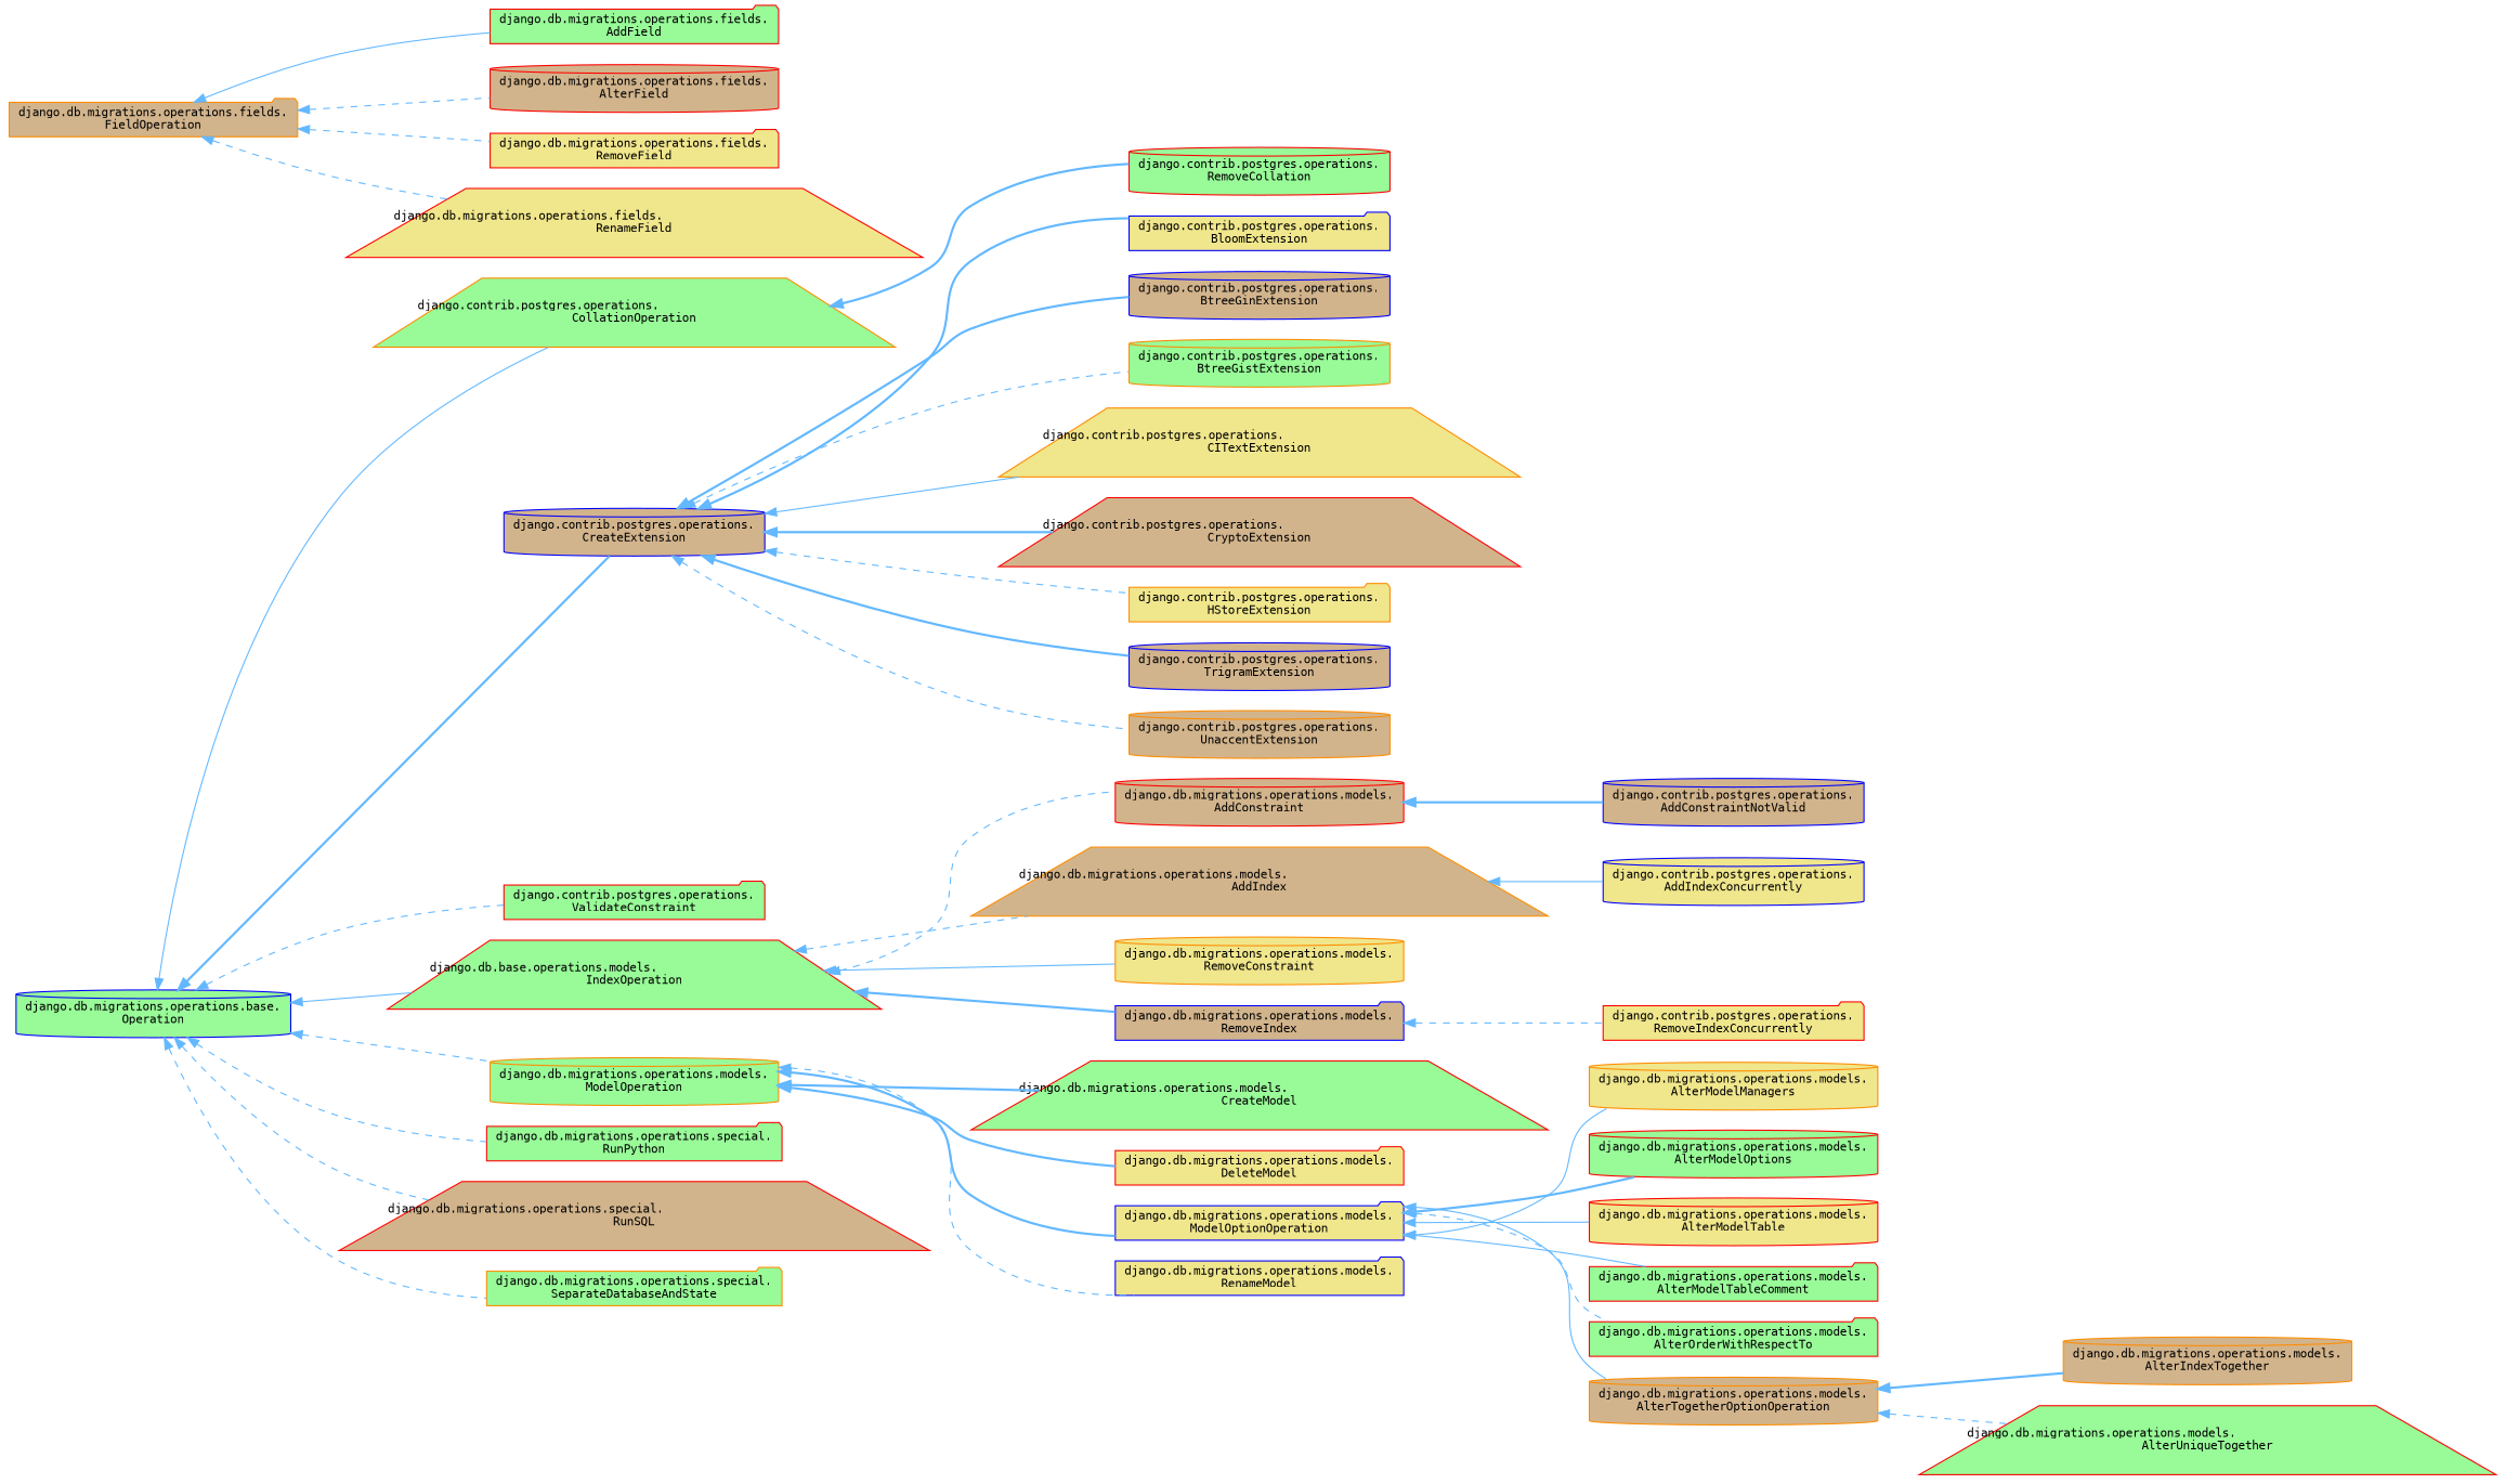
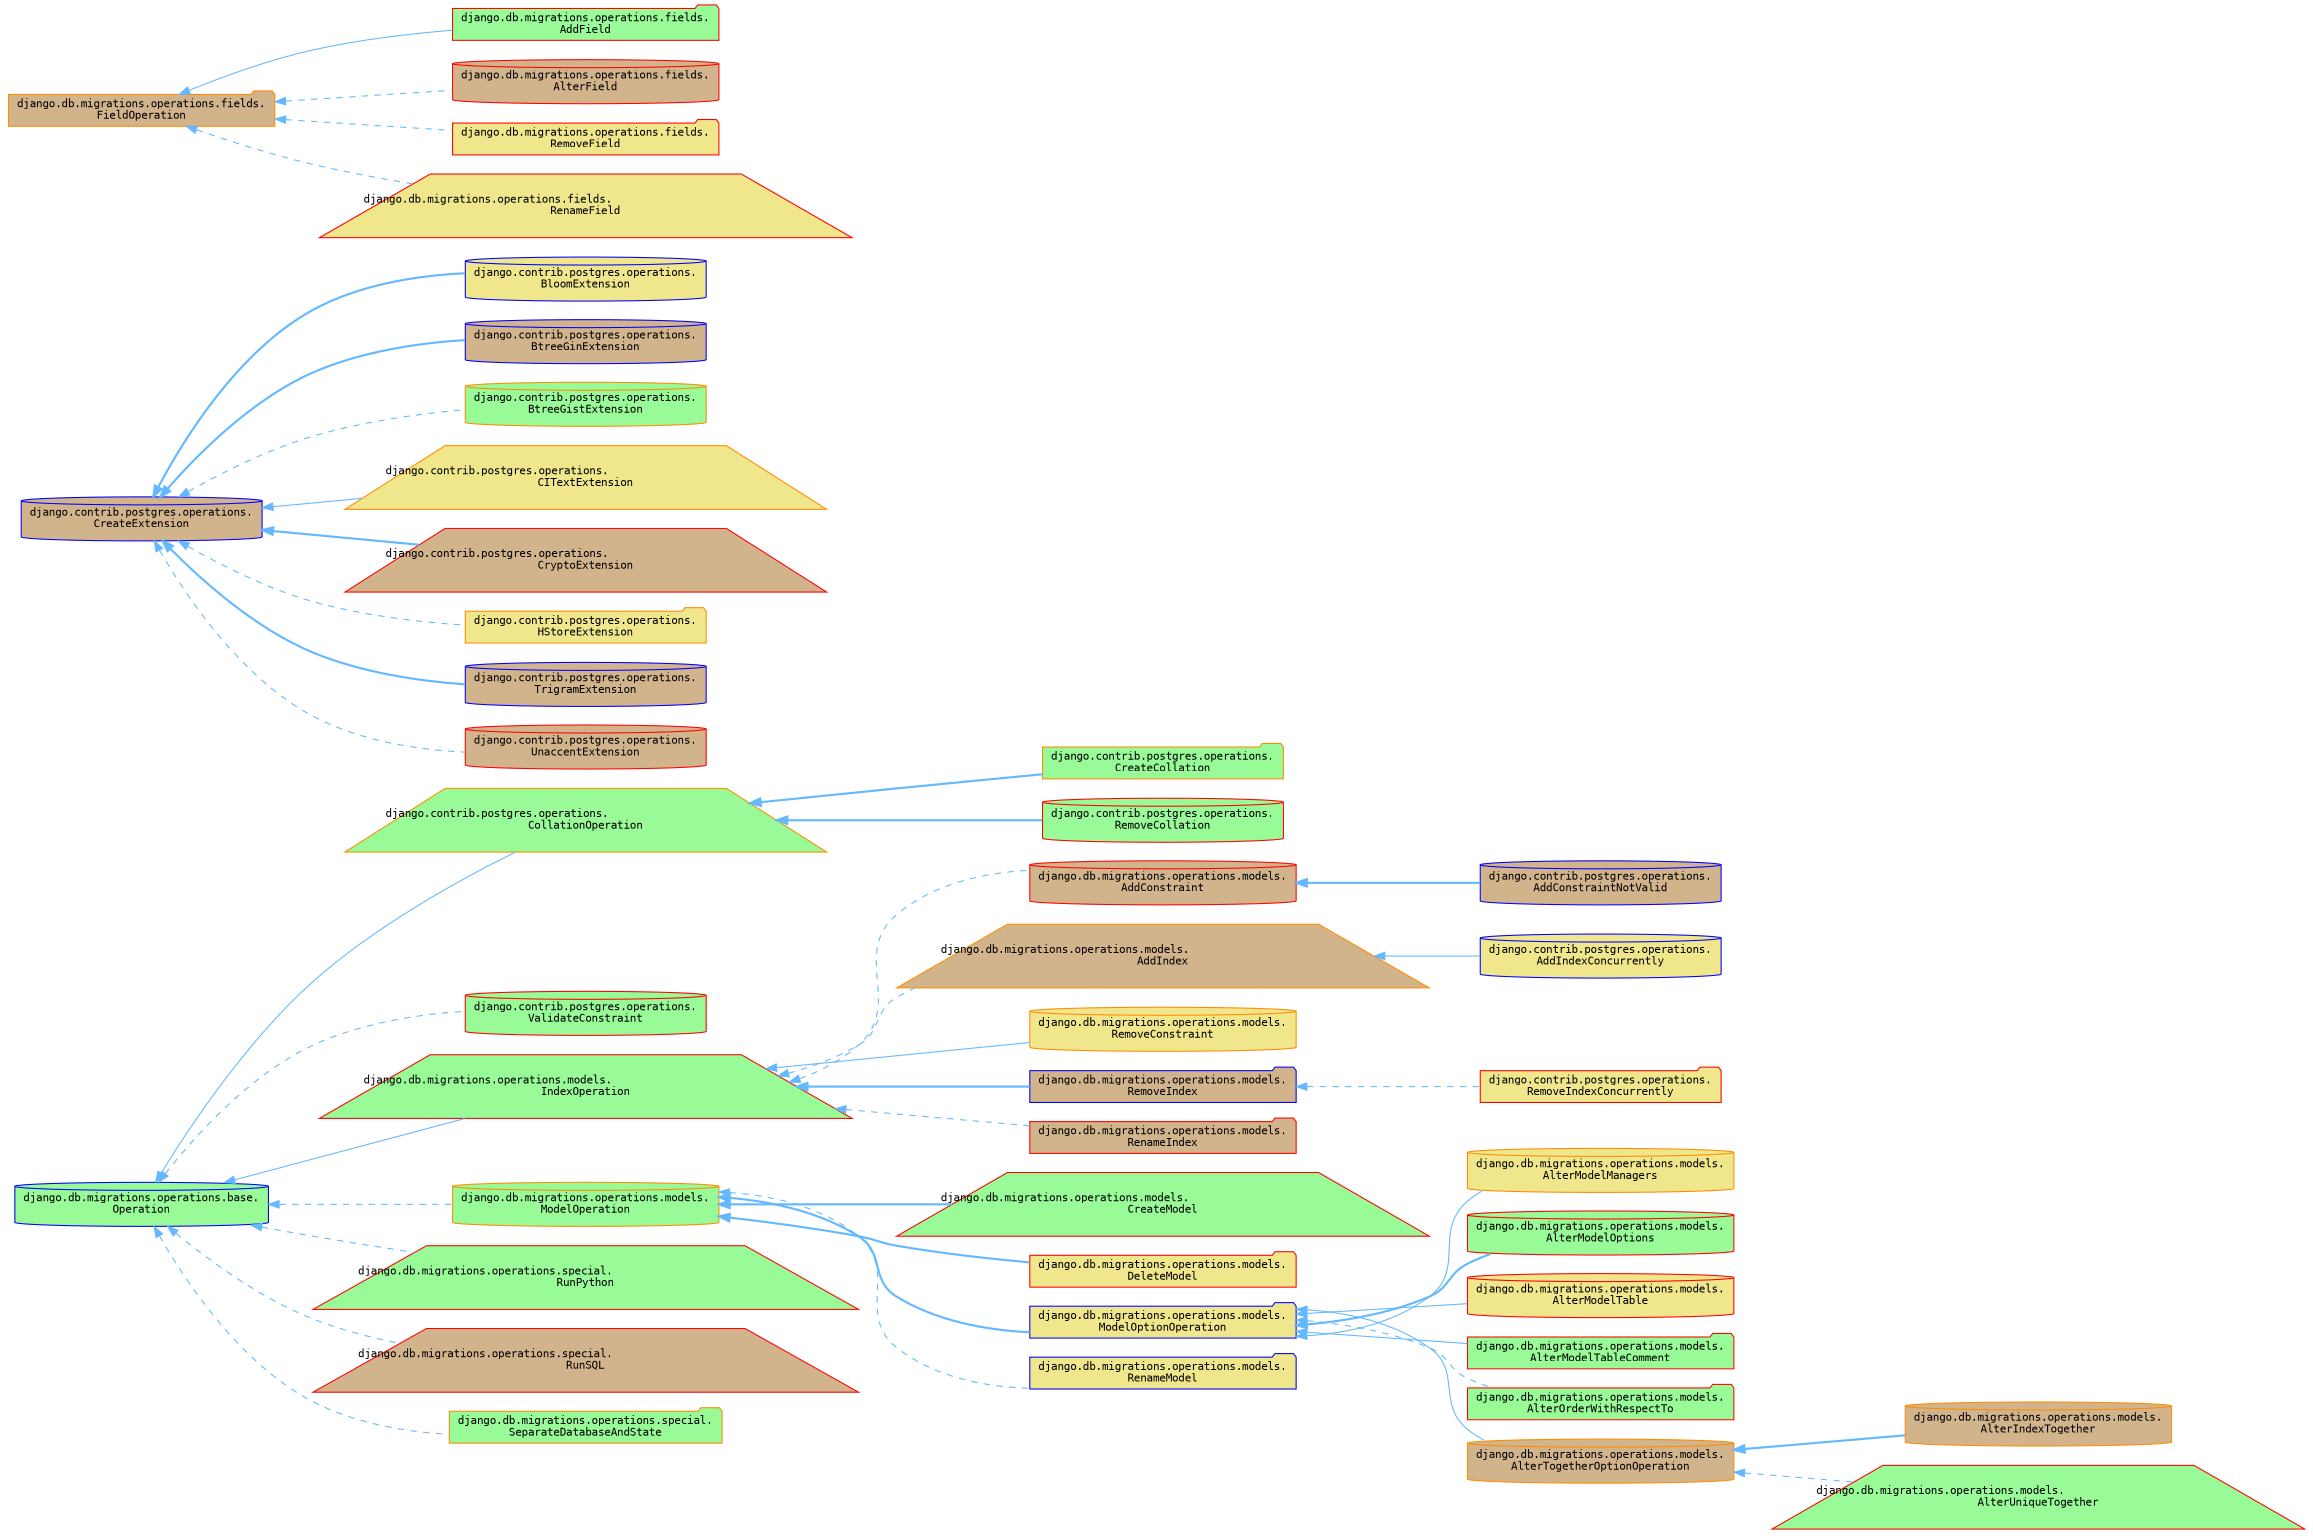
  digraph {
    fontname="DejaVu Sans Mono"
    rankdir=LR
    node [color=red fillcolor=palegreen fontname="DejaVu Sans Mono" fontsize=10 shape=cylinder style=filled]
    edge [color=steelblue1 dir=back fontname="DejaVu Sans Mono" fontsize=10 labelfontname=Helvetica labelfontsize=10 style=dashed]
    n1 [color=blue fontcolor=black height=0.2 label="django.db.migrations.operations.base.\lOperation" width=0.4]
    n2 [color=darkorange height=0.2 label="django.contrib.postgres.operations.\lCollationOperation" shape=trapezium width=0.4]
    n3 [color=blue fillcolor=tan height=0.2 label="django.contrib.postgres.operations.\lCreateExtension" width=0.4]
-   n4 [height=0.2 label="django.contrib.postgres.operations.\lValidateConstraint" shape=folder width=0.4]
-   n5 [height=0.2 label="django.db.base.operations.models.\lIndexOperation" shape=trapezium width=0.4]
+   n4 [height=0.2 label="django.contrib.postgres.operations.\lValidateConstraint" width=0.4]
+   n5 [height=0.2 label="django.db.migrations.operations.models.\lIndexOperation" shape=trapezium width=0.4]
    n6 [color=darkorange height=0.2 label="django.db.migrations.operations.models.\lModelOperation" width=0.4]
-   n7 [height=0.2 label="django.db.migrations.operations.special.\lRunPython" shape=folder width=0.4]
+   n7 [height=0.2 label="django.db.migrations.operations.special.\lRunPython" shape=trapezium width=0.4]
    n8 [fillcolor=tan height=0.2 label="django.db.migrations.operations.special.\lRunSQL" shape=trapezium width=0.4]
    n9 [color=darkorange height=0.2 label="django.db.migrations.operations.special.\lSeparateDatabaseAndState" shape=folder width=0.4]
+   n10 [color=darkorange height=0.2 label="django.contrib.postgres.operations.\lCreateCollation" shape=folder width=0.4]
    n11 [height=0.2 label="django.contrib.postgres.operations.\lRemoveCollation" width=0.4]
-   n12 [color=blue fillcolor=khaki height=0.2 label="django.contrib.postgres.operations.\lBloomExtension" shape=folder width=0.4]
+   n12 [color=blue fillcolor=khaki height=0.2 label="django.contrib.postgres.operations.\lBloomExtension" width=0.4]
    n13 [color=blue fillcolor=tan height=0.2 label="django.contrib.postgres.operations.\lBtreeGinExtension" width=0.4]
    n14 [color=darkorange height=0.2 label="django.contrib.postgres.operations.\lBtreeGistExtension" width=0.4]
    n15 [color=darkorange fillcolor=khaki height=0.2 label="django.contrib.postgres.operations.\lCITextExtension" shape=trapezium width=0.4]
    n16 [fillcolor=tan height=0.2 label="django.contrib.postgres.operations.\lCryptoExtension" shape=trapezium width=0.4]
    n17 [color=darkorange fillcolor=khaki height=0.2 label="django.contrib.postgres.operations.\lHStoreExtension" shape=folder width=0.4]
    n18 [color=blue fillcolor=tan height=0.2 label="django.contrib.postgres.operations.\lTrigramExtension" width=0.4]
-   n19 [color=darkorange fillcolor=tan height=0.2 label="django.contrib.postgres.operations.\lUnaccentExtension" width=0.4]
+   n19 [fillcolor=tan height=0.2 label="django.contrib.postgres.operations.\lUnaccentExtension" width=0.4]
    n20 [color=darkorange fillcolor=tan height=0.2 label="django.db.migrations.operations.fields.\lFieldOperation" shape=folder width=0.4]
    n21 [height=0.2 label="django.db.migrations.operations.fields.\lAddField" shape=folder width=0.4]
    n22 [fillcolor=tan height=0.2 label="django.db.migrations.operations.fields.\lAlterField" width=0.4]
    n23 [fillcolor=khaki height=0.2 label="django.db.migrations.operations.fields.\lRemoveField" shape=folder width=0.4]
    n24 [fillcolor=khaki height=0.2 label="django.db.migrations.operations.fields.\lRenameField" shape=trapezium width=0.4]
    n25 [fillcolor=tan height=0.2 label="django.db.migrations.operations.models.\lAddConstraint" width=0.4]
    n26 [color=darkorange fillcolor=tan height=0.2 label="django.db.migrations.operations.models.\lAddIndex" shape=trapezium width=0.4]
    n27 [color=darkorange fillcolor=khaki height=0.2 label="django.db.migrations.operations.models.\lRemoveConstraint" width=0.4]
    n28 [color=blue fillcolor=tan height=0.2 label="django.db.migrations.operations.models.\lRemoveIndex" shape=folder width=0.4]
+   n29 [fillcolor=tan height=0.2 label="django.db.migrations.operations.models.\lRenameIndex" shape=folder width=0.4]
    n30 [height=0.2 label="django.db.migrations.operations.models.\lCreateModel" shape=trapezium width=0.4]
    n31 [fillcolor=khaki height=0.2 label="django.db.migrations.operations.models.\lDeleteModel" shape=folder width=0.4]
    n32 [color=blue fillcolor=khaki height=0.2 label="django.db.migrations.operations.models.\lModelOptionOperation" shape=folder width=0.4]
    n33 [color=blue fillcolor=khaki height=0.2 label="django.db.migrations.operations.models.\lRenameModel" shape=folder width=0.4]
    n34 [color=blue fillcolor=tan height=0.2 label="django.contrib.postgres.operations.\lAddConstraintNotValid" width=0.4]
    n35 [color=blue fillcolor=khaki height=0.2 label="django.contrib.postgres.operations.\lAddIndexConcurrently" width=0.4]
    n36 [fillcolor=khaki height=0.2 label="django.contrib.postgres.operations.\lRemoveIndexConcurrently" shape=folder width=0.4]
    n37 [color=darkorange fillcolor=khaki height=0.2 label="django.db.migrations.operations.models.\lAlterModelManagers" width=0.4]
    n38 [height=0.2 label="django.db.migrations.operations.models.\lAlterModelOptions" width=0.4]
    n39 [fillcolor=khaki height=0.2 label="django.db.migrations.operations.models.\lAlterModelTable" width=0.4]
    n40 [height=0.2 label="django.db.migrations.operations.models.\lAlterModelTableComment" shape=folder width=0.4]
    n41 [height=0.2 label="django.db.migrations.operations.models.\lAlterOrderWithRespectTo" shape=folder width=0.4]
    n42 [color=darkorange fillcolor=tan height=0.2 label="django.db.migrations.operations.models.\lAlterTogetherOptionOperation" width=0.4]
    n43 [color=darkorange fillcolor=tan height=0.2 label="django.db.migrations.operations.models.\lAlterIndexTogether" width=0.4]
    n44 [height=0.2 label="django.db.migrations.operations.models.\lAlterUniqueTogether" shape=trapezium width=0.4]
    n1 -> n2 [style=solid]
-   n1 -> n3 [style=bold]
    n1 -> n4
    n1 -> n5 [style=solid]
    n1 -> n6
    n1 -> n7
    n1 -> n8
    n1 -> n9
+   n2 -> n10 [style=bold]
    n2 -> n11 [style=bold]
    n3 -> n12 [style=bold]
    n3 -> n13 [style=bold]
    n3 -> n14
    n3 -> n15 [style=solid]
    n3 -> n16 [style=bold]
    n3 -> n17
    n3 -> n18 [style=bold]
    n3 -> n19
    n5 -> n25
    n5 -> n26
    n5 -> n27 [style=solid]
    n5 -> n28 [style=bold]
+   n5 -> n29
    n6 -> n30 [style=bold]
    n6 -> n31 [style=bold]
    n6 -> n32 [style=bold]
    n6 -> n33
    n20 -> n21 [style=solid]
    n20 -> n22
    n20 -> n23
    n20 -> n24
    n25 -> n34 [style=bold]
    n26 -> n35 [style=solid]
    n28 -> n36
    n32 -> n37 [style=solid]
    n32 -> n38 [style=bold]
    n32 -> n39 [style=solid]
    n32 -> n40 [style=solid]
    n32 -> n41
    n32 -> n42 [style=solid]
    n42 -> n43 [style=bold]
    n42 -> n44
  }
